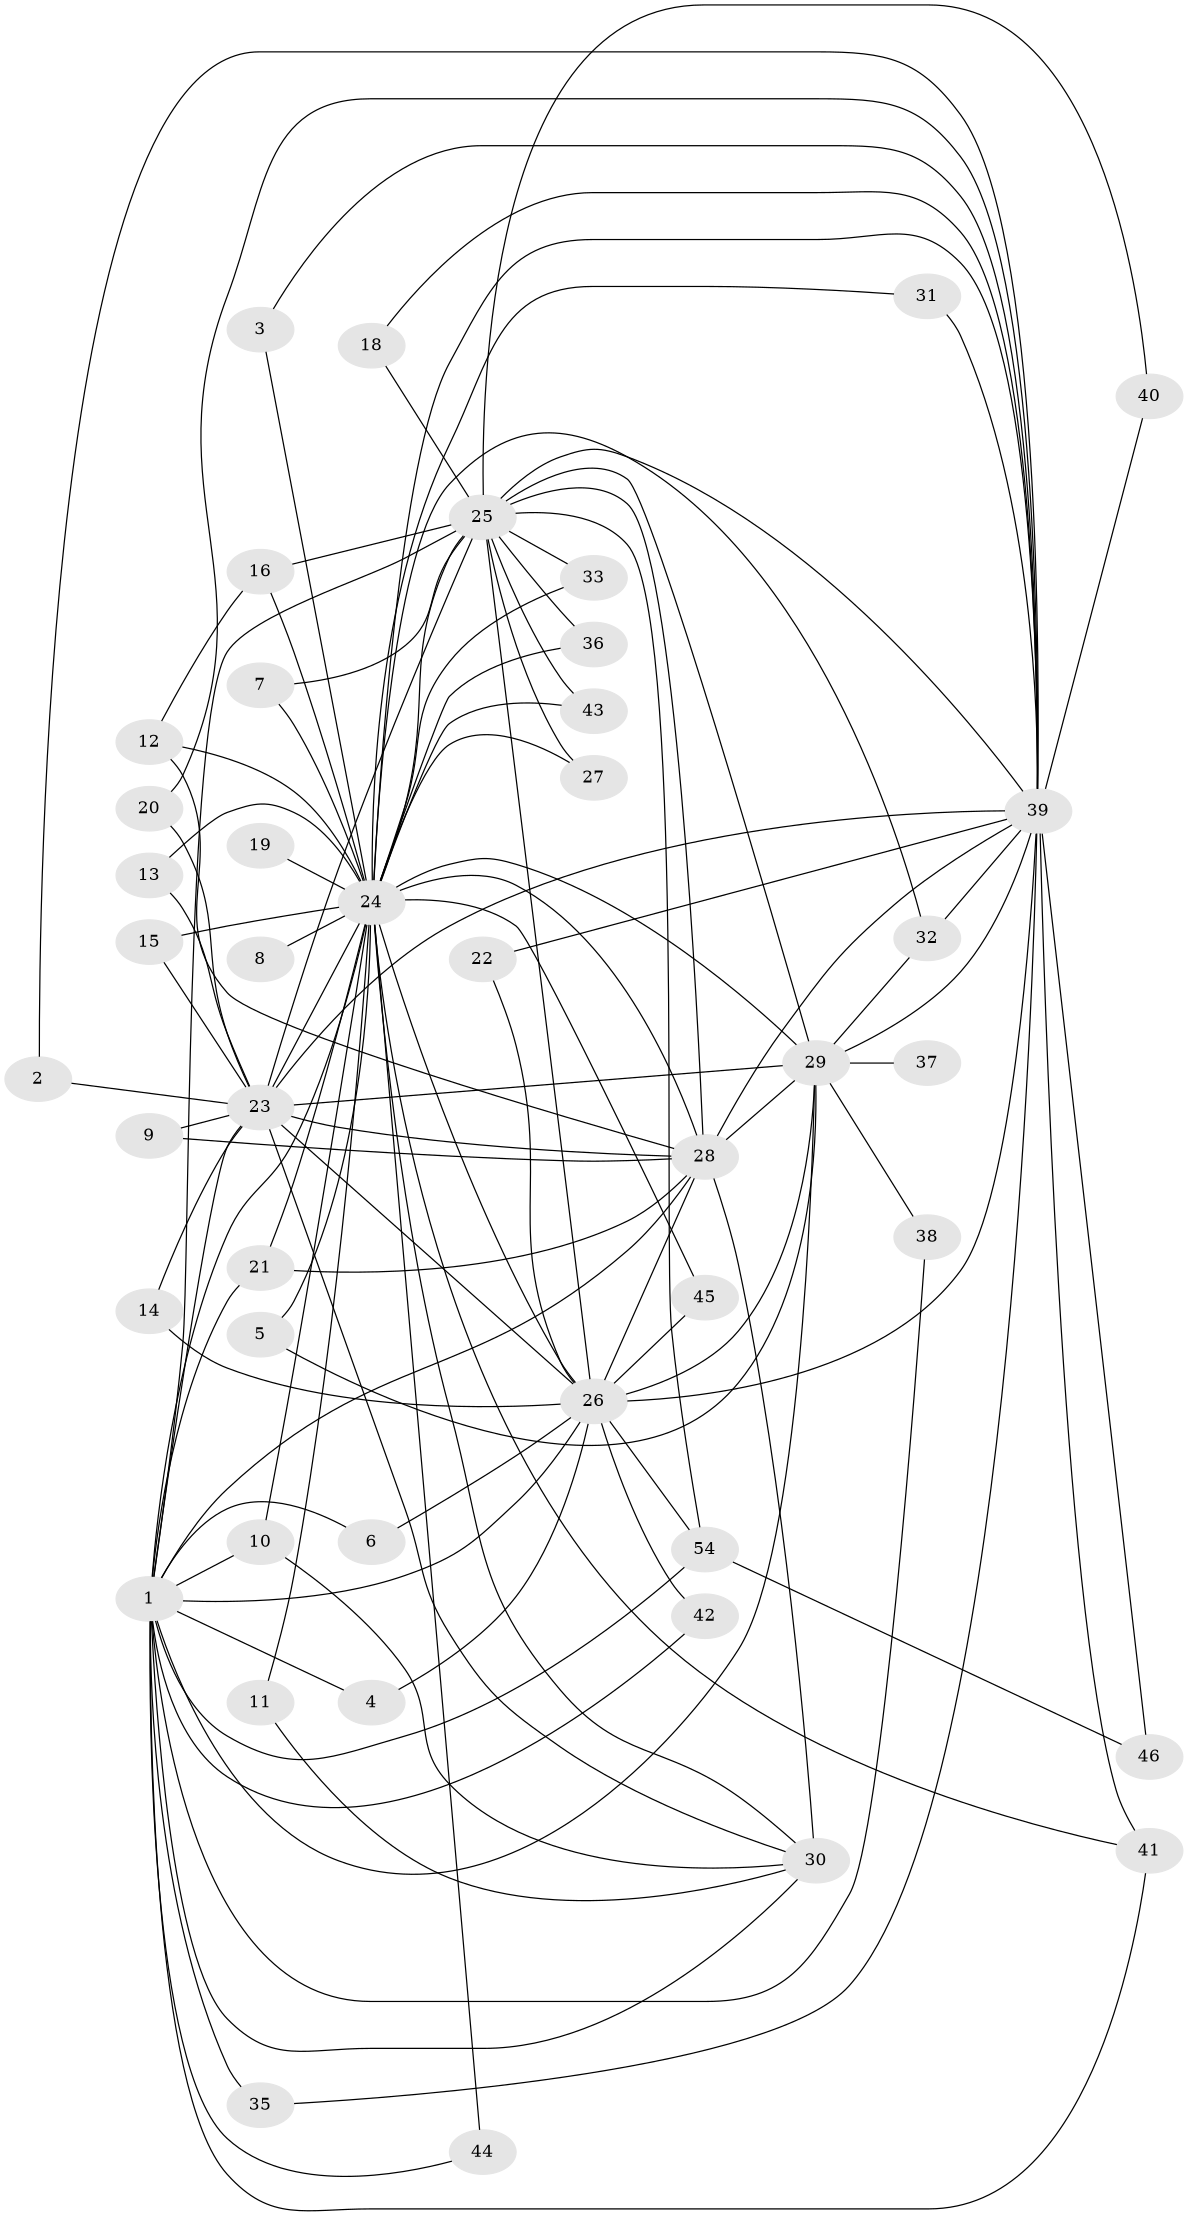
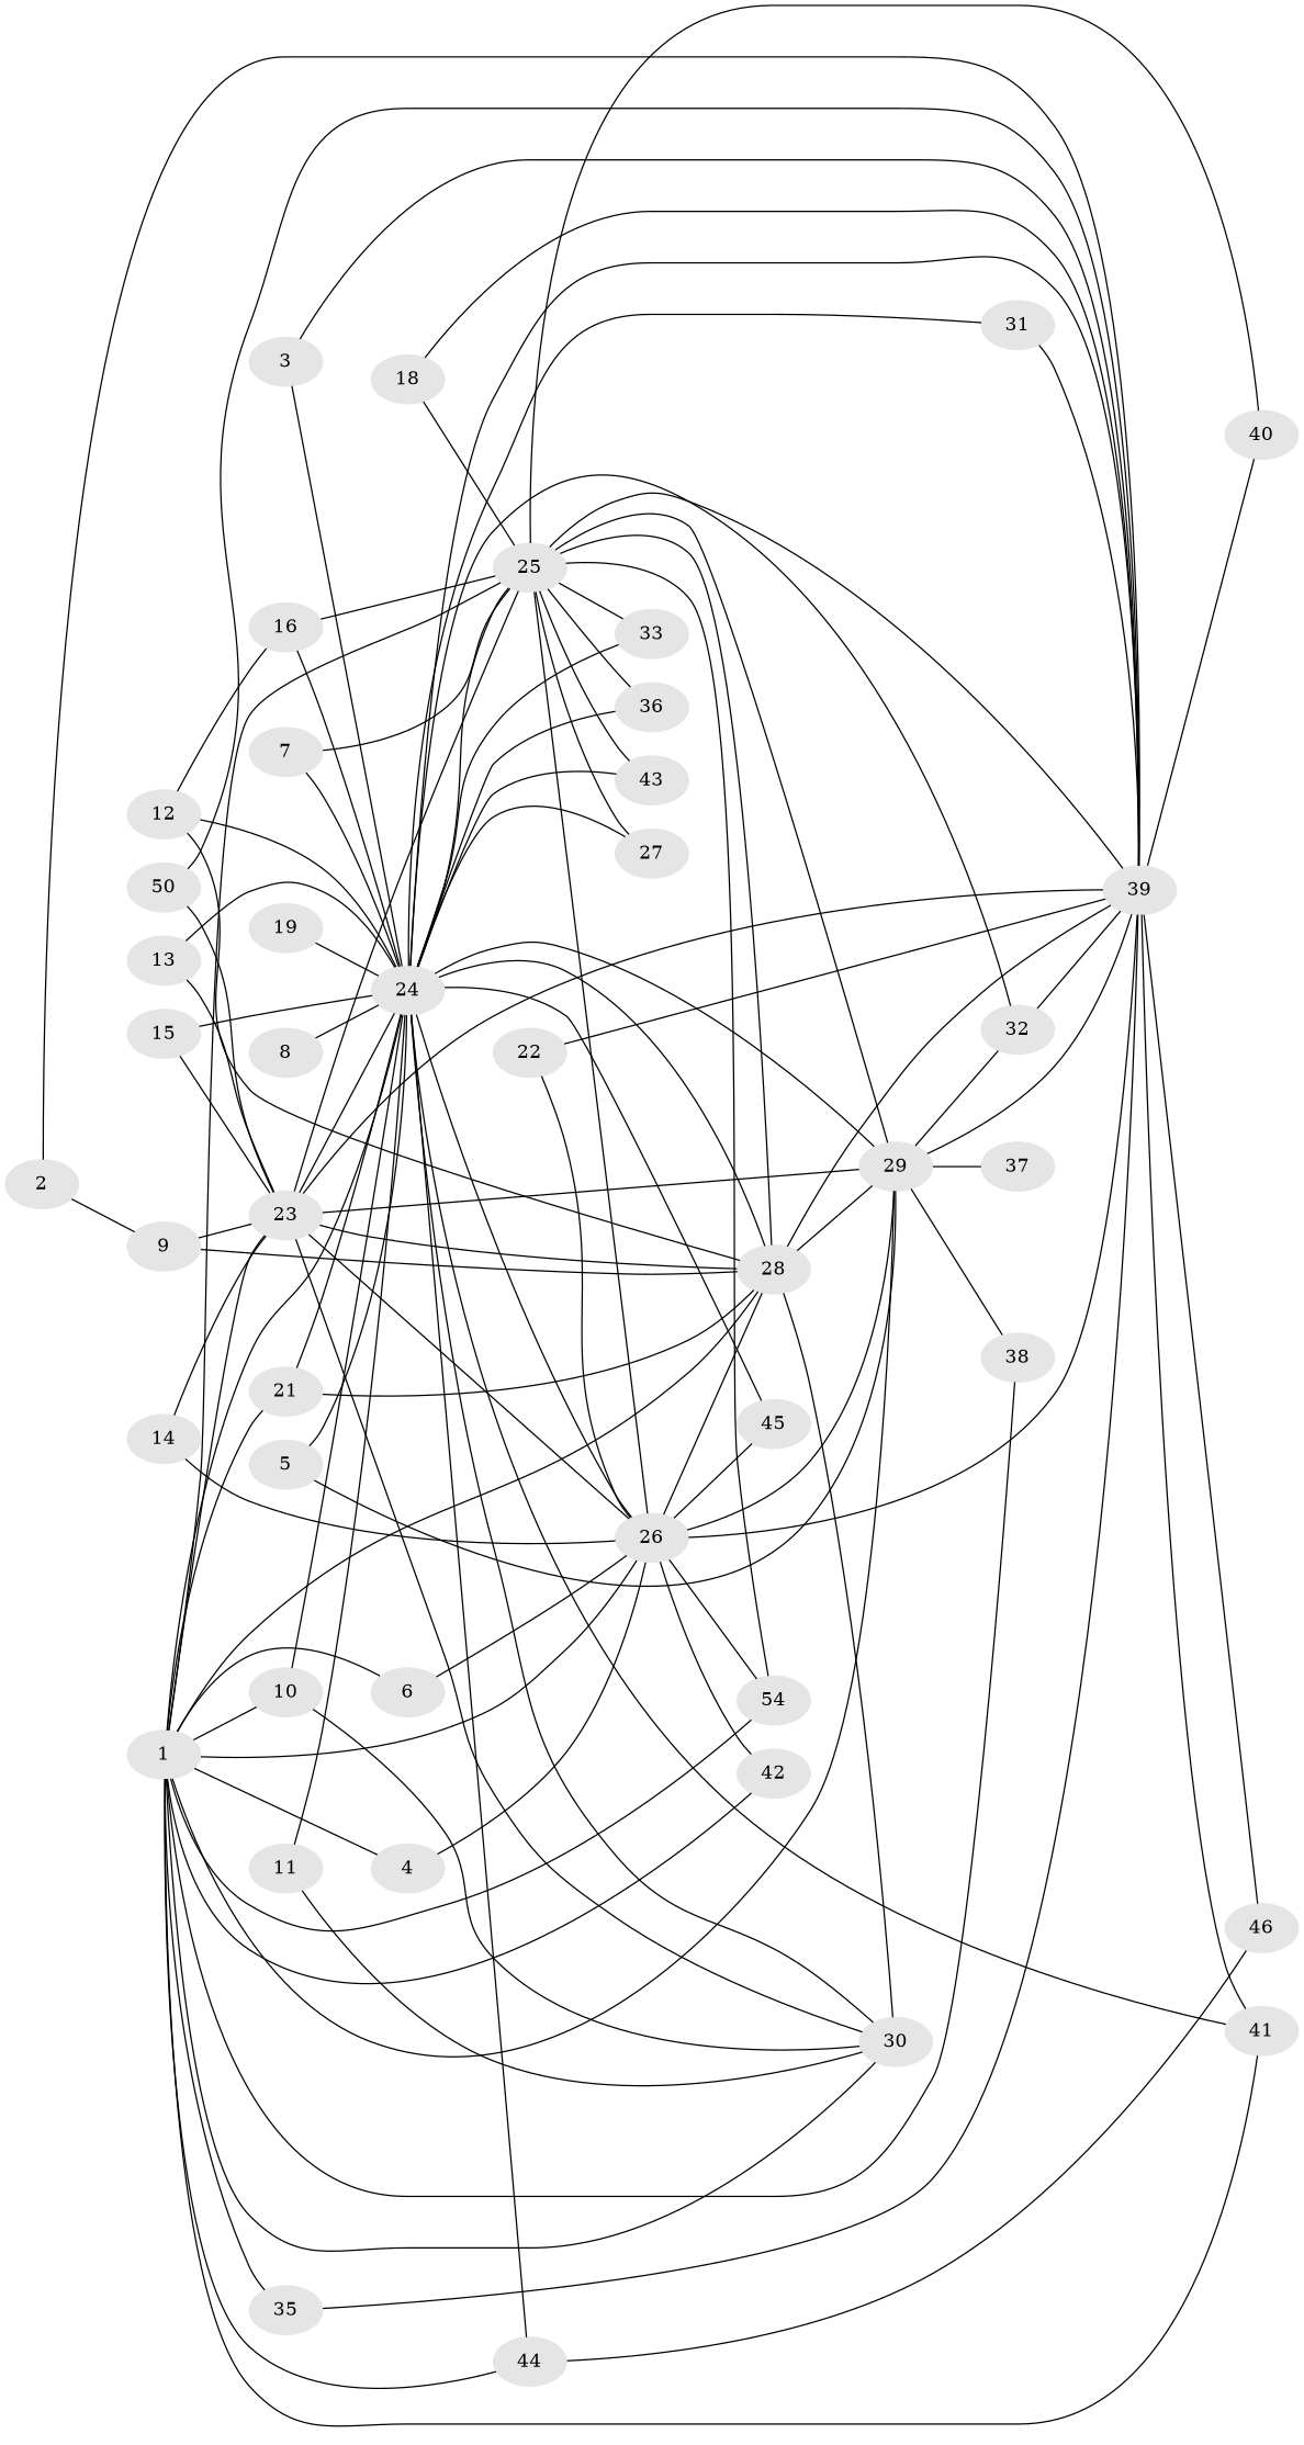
  graph {
    rankdir=LR
    node [color=gray90 style=filled]
    edge [weight=1.0]
    1
    4
    6
    10
    21
    23
    24
    25
    26
    28
    29
    30
    n13 [label=54]
    35
    38
    41
    42
    44
    39
    27
    31
    32
    33
    36
    43
    45
    40
    37
    46
    2
    3
    5
    7
    8
    9
    11
    12
    16
    13
    14
    15
    18
    19
-   20
+   20 [label=50]
    22
    1 -- 4
    1 -- 6
    1 -- 10
    1 -- 21
    1 -- 23 [weight=2.0]
    1 -- 24 [weight=5.0]
    1 -- 25 [weight=2.0]
    1 -- 26 [weight=2.0]
    1 -- 28 [weight=2.0]
    1 -- 29 [weight=3.0]
    1 -- 30
    1 -- n13
    1 -- 35 [weight=2.0]
    1 -- 38
    1 -- 41
    1 -- 42
    1 -- 44 [weight=3.0]
    4 -- 26
    6 -- 26
    10 -- 24 [weight=2.0]
    10 -- 30
    21 -- 24
    21 -- 28
    23 -- 24 [weight=2.0]
    23 -- 25
    23 -- 26
    23 -- 28 [weight=2.0]
    23 -- 29 [weight=5.0]
    23 -- 30
    23 -- 39
    24 -- 25 [weight=2.0]
    24 -- 26 [weight=4.0]
    24 -- 28 [weight=2.0]
    24 -- 29 [weight=3.0]
    24 -- 30
    24 -- 41
    24 -- 44 [weight=2.0]
    24 -- 39 [weight=2.0]
    24 -- 27
    24 -- 31
    24 -- 32
    24 -- 33
    24 -- 36
    24 -- 43
    24 -- 45
    25 -- 26 [weight=3.0]
    25 -- 28
    25 -- 29 [weight=2.0]
    25 -- n13
    25 -- 39
    25 -- 27
    25 -- 33
    25 -- 36
    25 -- 43
    25 -- 40
    26 -- 28
    26 -- 29 [weight=2.0]
    26 -- n13
    26 -- 42
    26 -- 39 [weight=3.0]
    26 -- 45
    28 -- 29 [weight=2.0]
    28 -- 30
    28 -- 39
    29 -- 38
    29 -- 39 [weight=2.0]
    29 -- 32
    29 -- 37 [weight=2.0]
-   n13 -- 46
+   44 -- 46
    35 -- 39
    39 -- 41
    39 -- 40
    39 -- 46
    31 -- 39 [weight=2.0]
    32 -- 39
-   2 -- 23
+   2 -- 9
    2 -- 39
    3 -- 24
    3 -- 39
    5 -- 24
    5 -- 29
    7 -- 24
    7 -- 25
    8 -- 24 [weight=2.0]
    9 -- 23
    9 -- 28
    11 -- 24
    11 -- 30
    12 -- 24 [weight=2.0]
    12 -- 28
    12 -- 16
    16 -- 24
    16 -- 25
    13 -- 23
    13 -- 24
    14 -- 23
    14 -- 26
    15 -- 23
    15 -- 24 [weight=2.0]
    18 -- 25
    18 -- 39
    19 -- 24
    20 -- 23
    20 -- 39
    22 -- 26
    22 -- 39
  }
